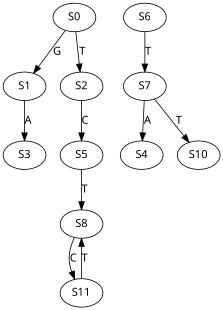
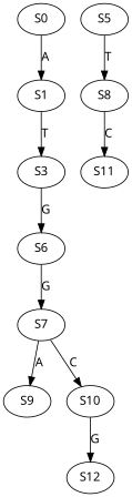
  strict digraph {
    fontname="Noto Sans"
    node [fontname="Noto Sans"]
    edge [fontname="Noto Sans"]
    S0
    S1
-   S2
    S3
    S5
    S6
    S8
    S7
-   S9 [label=S4]
+   S9
    S10
    S11
-   S0 -> S1 [label=G]
-   S0 -> S2 [label=T]
-   S1 -> S3 [label=A]
-   S2 -> S5 [label=C]
+   S12
+   S0 -> S1 [label=A]
+   S1 -> S3 [label=T]
+   S3 -> S6 [label=G]
    S5 -> S8 [label=T]
-   S6 -> S7 [label=T]
+   S6 -> S7 [label=G]
    S8 -> S11 [label=C]
    S7 -> S9 [label=A]
-   S7 -> S10 [label=T]
-   S11 -> S8 [label=T]
+   S7 -> S10 [label=C]
+   S10 -> S12 [label=G]
  }
